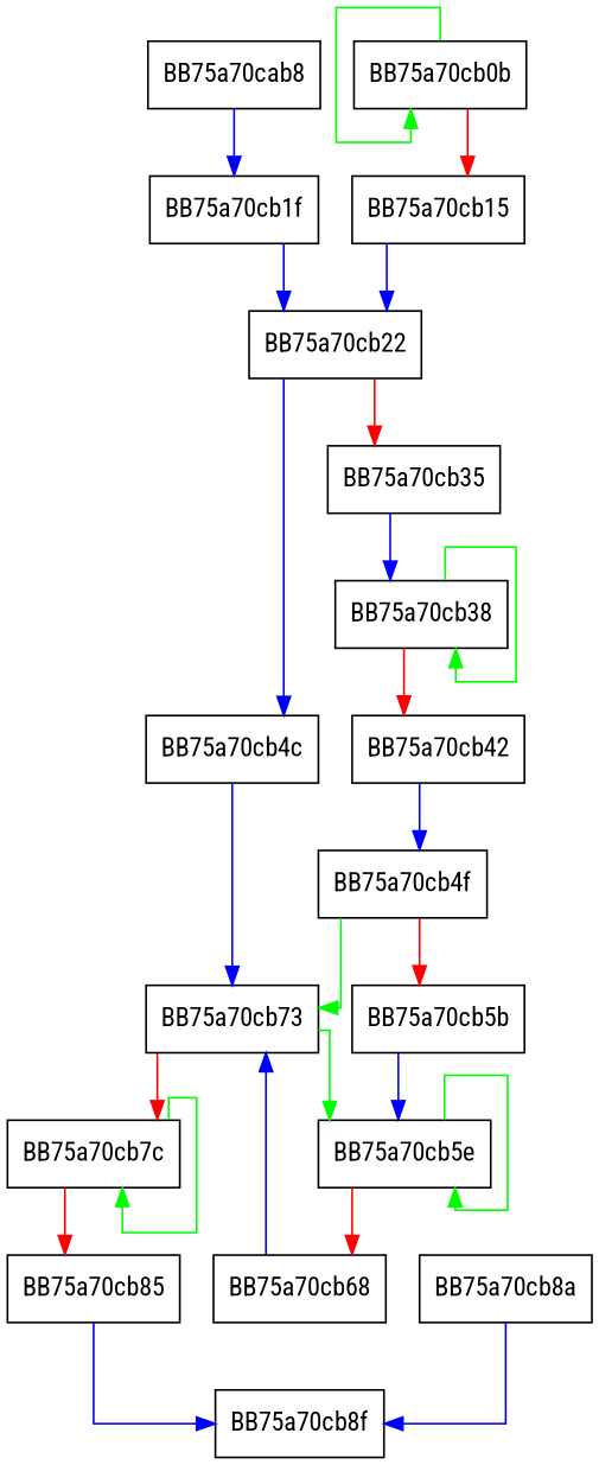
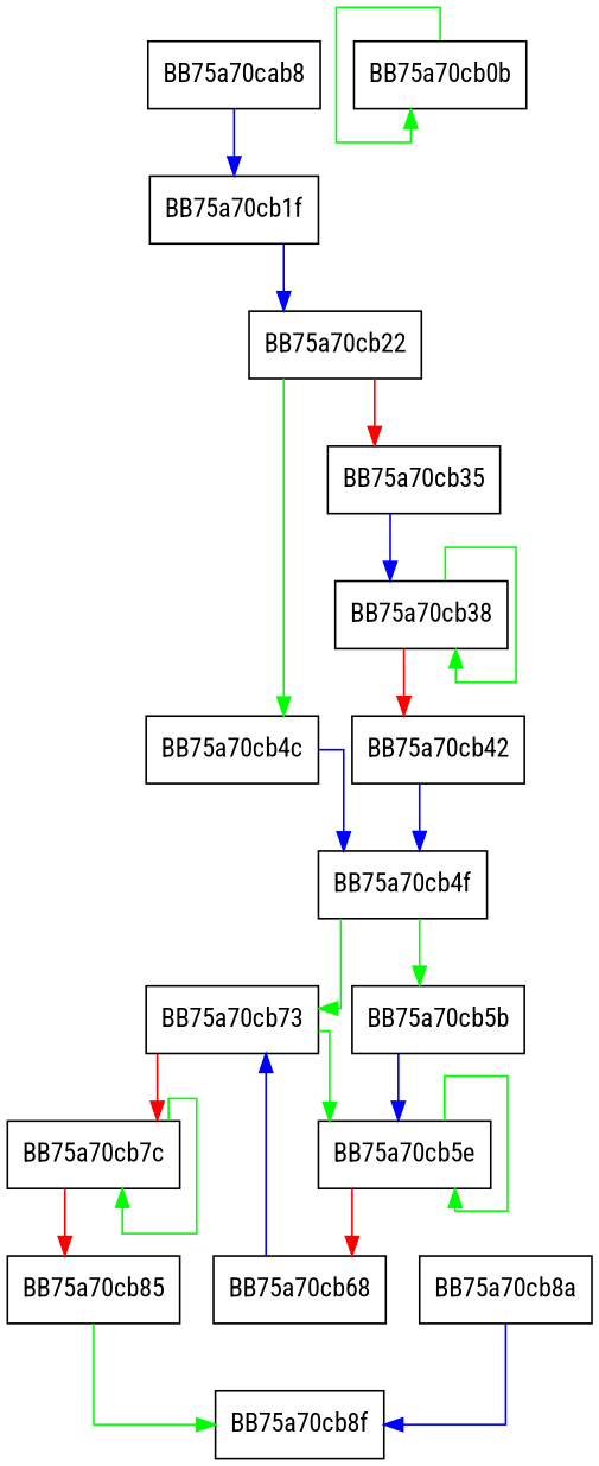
  digraph {
    fontname="Roboto Condensed"
    splines=ortho
    node [fontname="Roboto Condensed" shape=box]
    edge [color=blue fontname="Roboto Condensed"]
    BB75a70cab8
    BB75a70cb1f
    BB75a70cb22
    BB75a70cb4c
    BB75a70cb35
    BB75a70cb0b
-   BB75a70cb15
    BB75a70cb4f
    BB75a70cb38
    BB75a70cb73
    BB75a70cb5b
    BB75a70cb42
    BB75a70cb7c
    BB75a70cb5e
    BB75a70cb8a
    BB75a70cb8f
    BB75a70cb85
    BB75a70cb68
    BB75a70cab8 -> BB75a70cb1f
    BB75a70cb1f -> BB75a70cb22
-   BB75a70cb22 -> BB75a70cb4c
+   BB75a70cb22 -> BB75a70cb4c [color=green]
    BB75a70cb22 -> BB75a70cb35 [color=red]
-   BB75a70cb4c -> BB75a70cb73
+   BB75a70cb4c -> BB75a70cb4f
    BB75a70cb35 -> BB75a70cb38
    BB75a70cb0b -> BB75a70cb0b [color=green]
-   BB75a70cb0b -> BB75a70cb15 [color=red]
-   BB75a70cb15 -> BB75a70cb22
    BB75a70cb4f -> BB75a70cb73 [color=green]
-   BB75a70cb4f -> BB75a70cb5b [color=red]
+   BB75a70cb4f -> BB75a70cb5b [color=green]
    BB75a70cb38 -> BB75a70cb38 [color=green]
    BB75a70cb38 -> BB75a70cb42 [color=red]
    BB75a70cb73 -> BB75a70cb7c [color=red]
    BB75a70cb73 -> BB75a70cb5e [color=green]
    BB75a70cb5b -> BB75a70cb5e
    BB75a70cb42 -> BB75a70cb4f
    BB75a70cb7c -> BB75a70cb7c [color=green]
    BB75a70cb7c -> BB75a70cb85 [color=red]
    BB75a70cb5e -> BB75a70cb5e [color=green]
    BB75a70cb5e -> BB75a70cb68 [color=red]
    BB75a70cb8a -> BB75a70cb8f
-   BB75a70cb85 -> BB75a70cb8f
+   BB75a70cb85 -> BB75a70cb8f [color=green]
    BB75a70cb68 -> BB75a70cb73
  }
